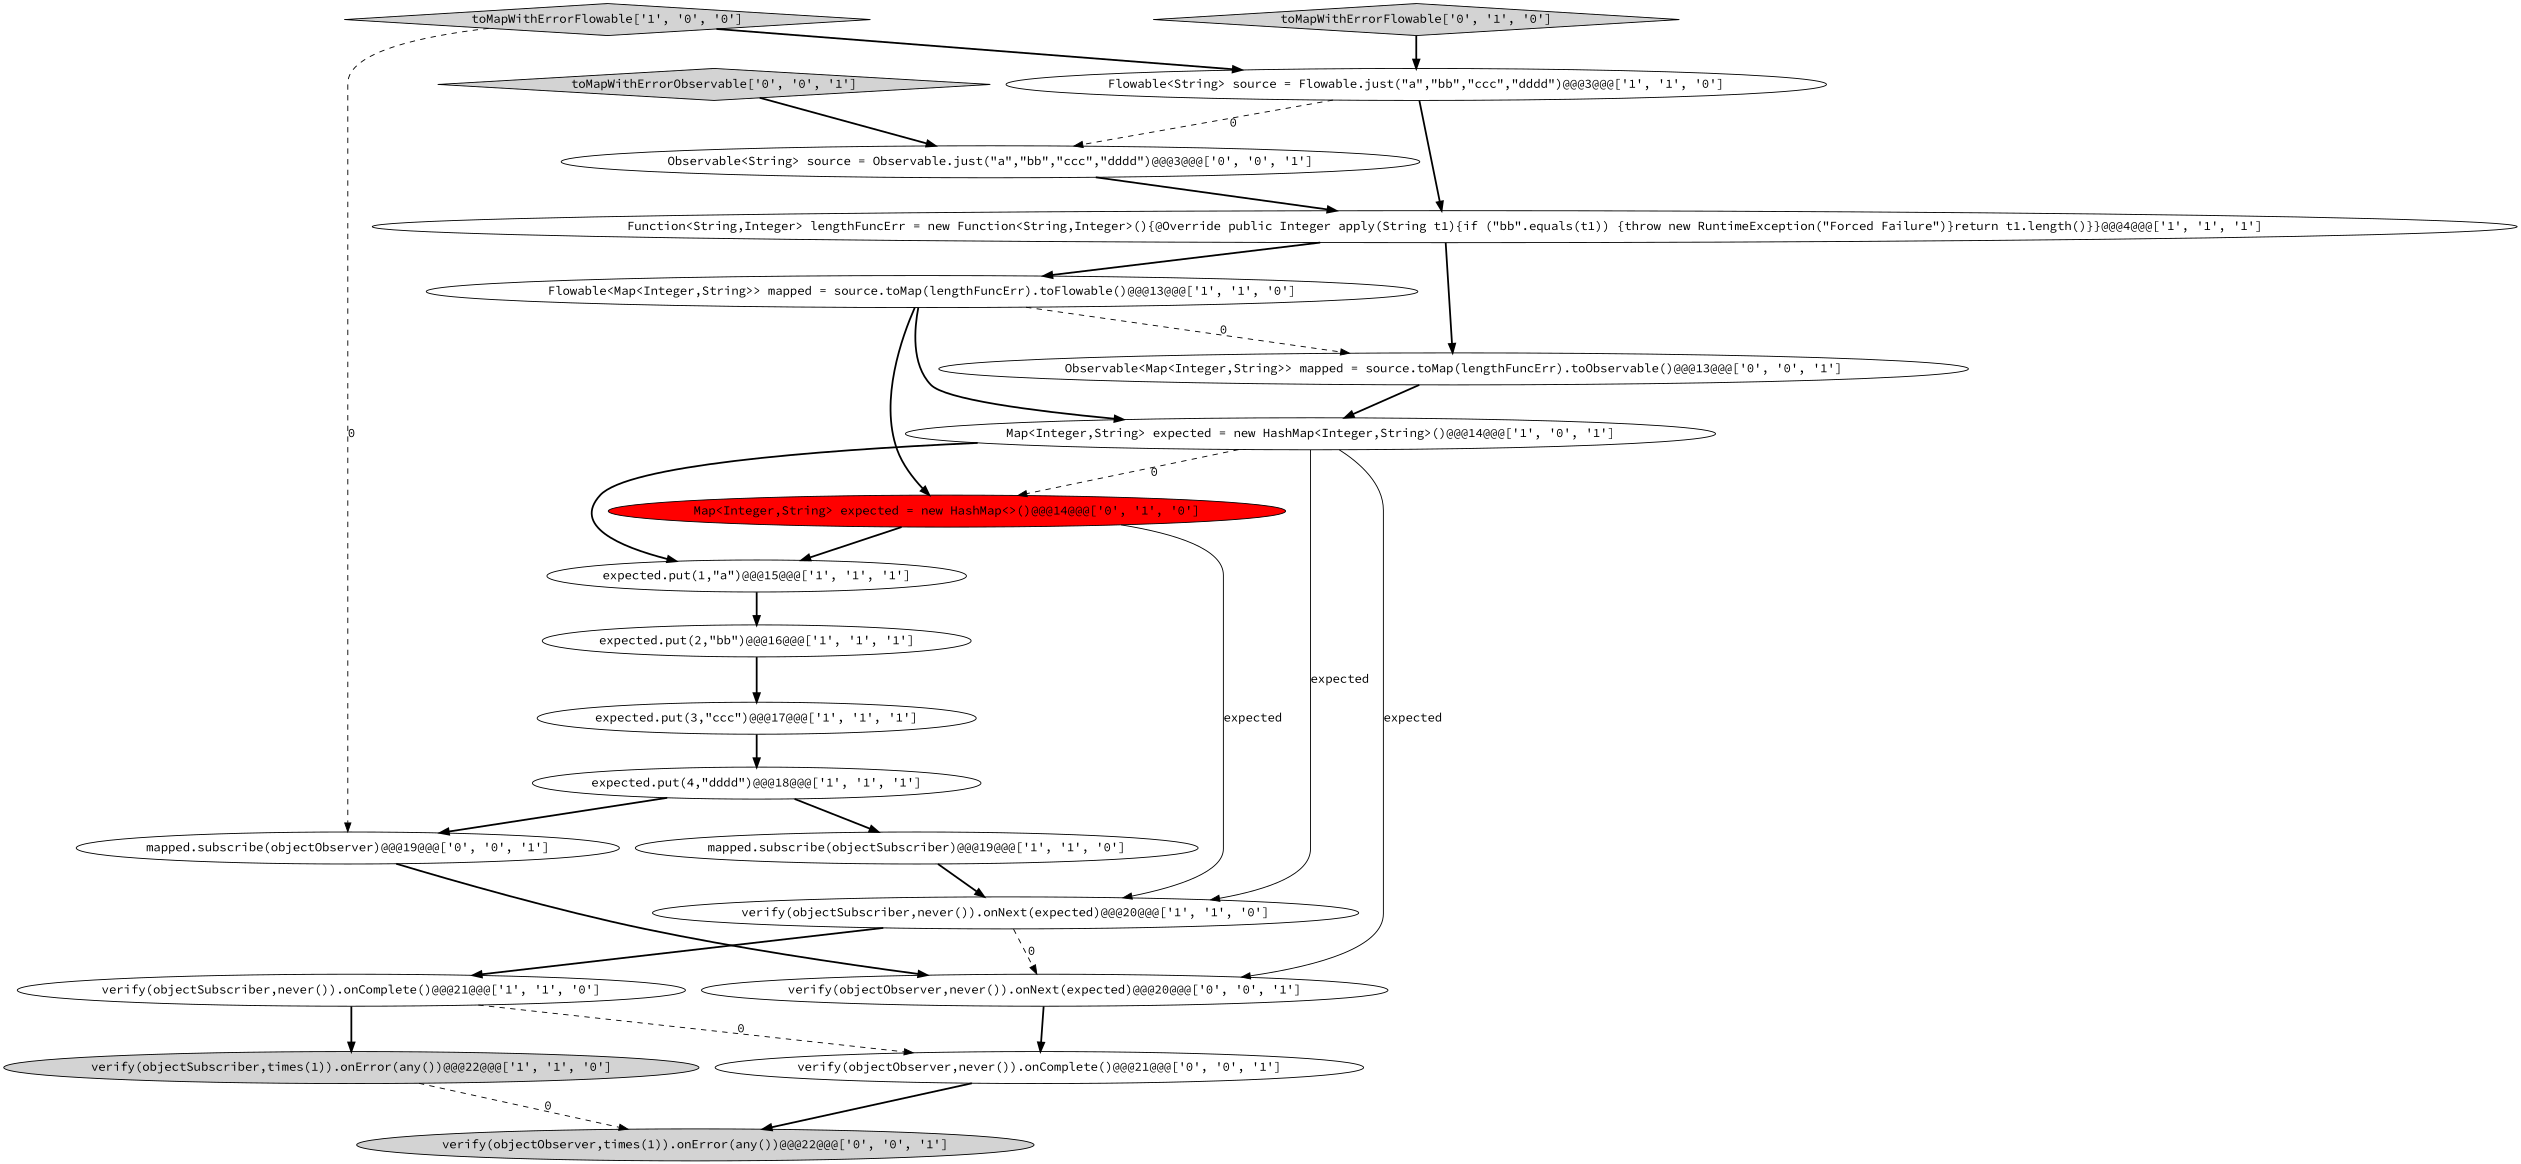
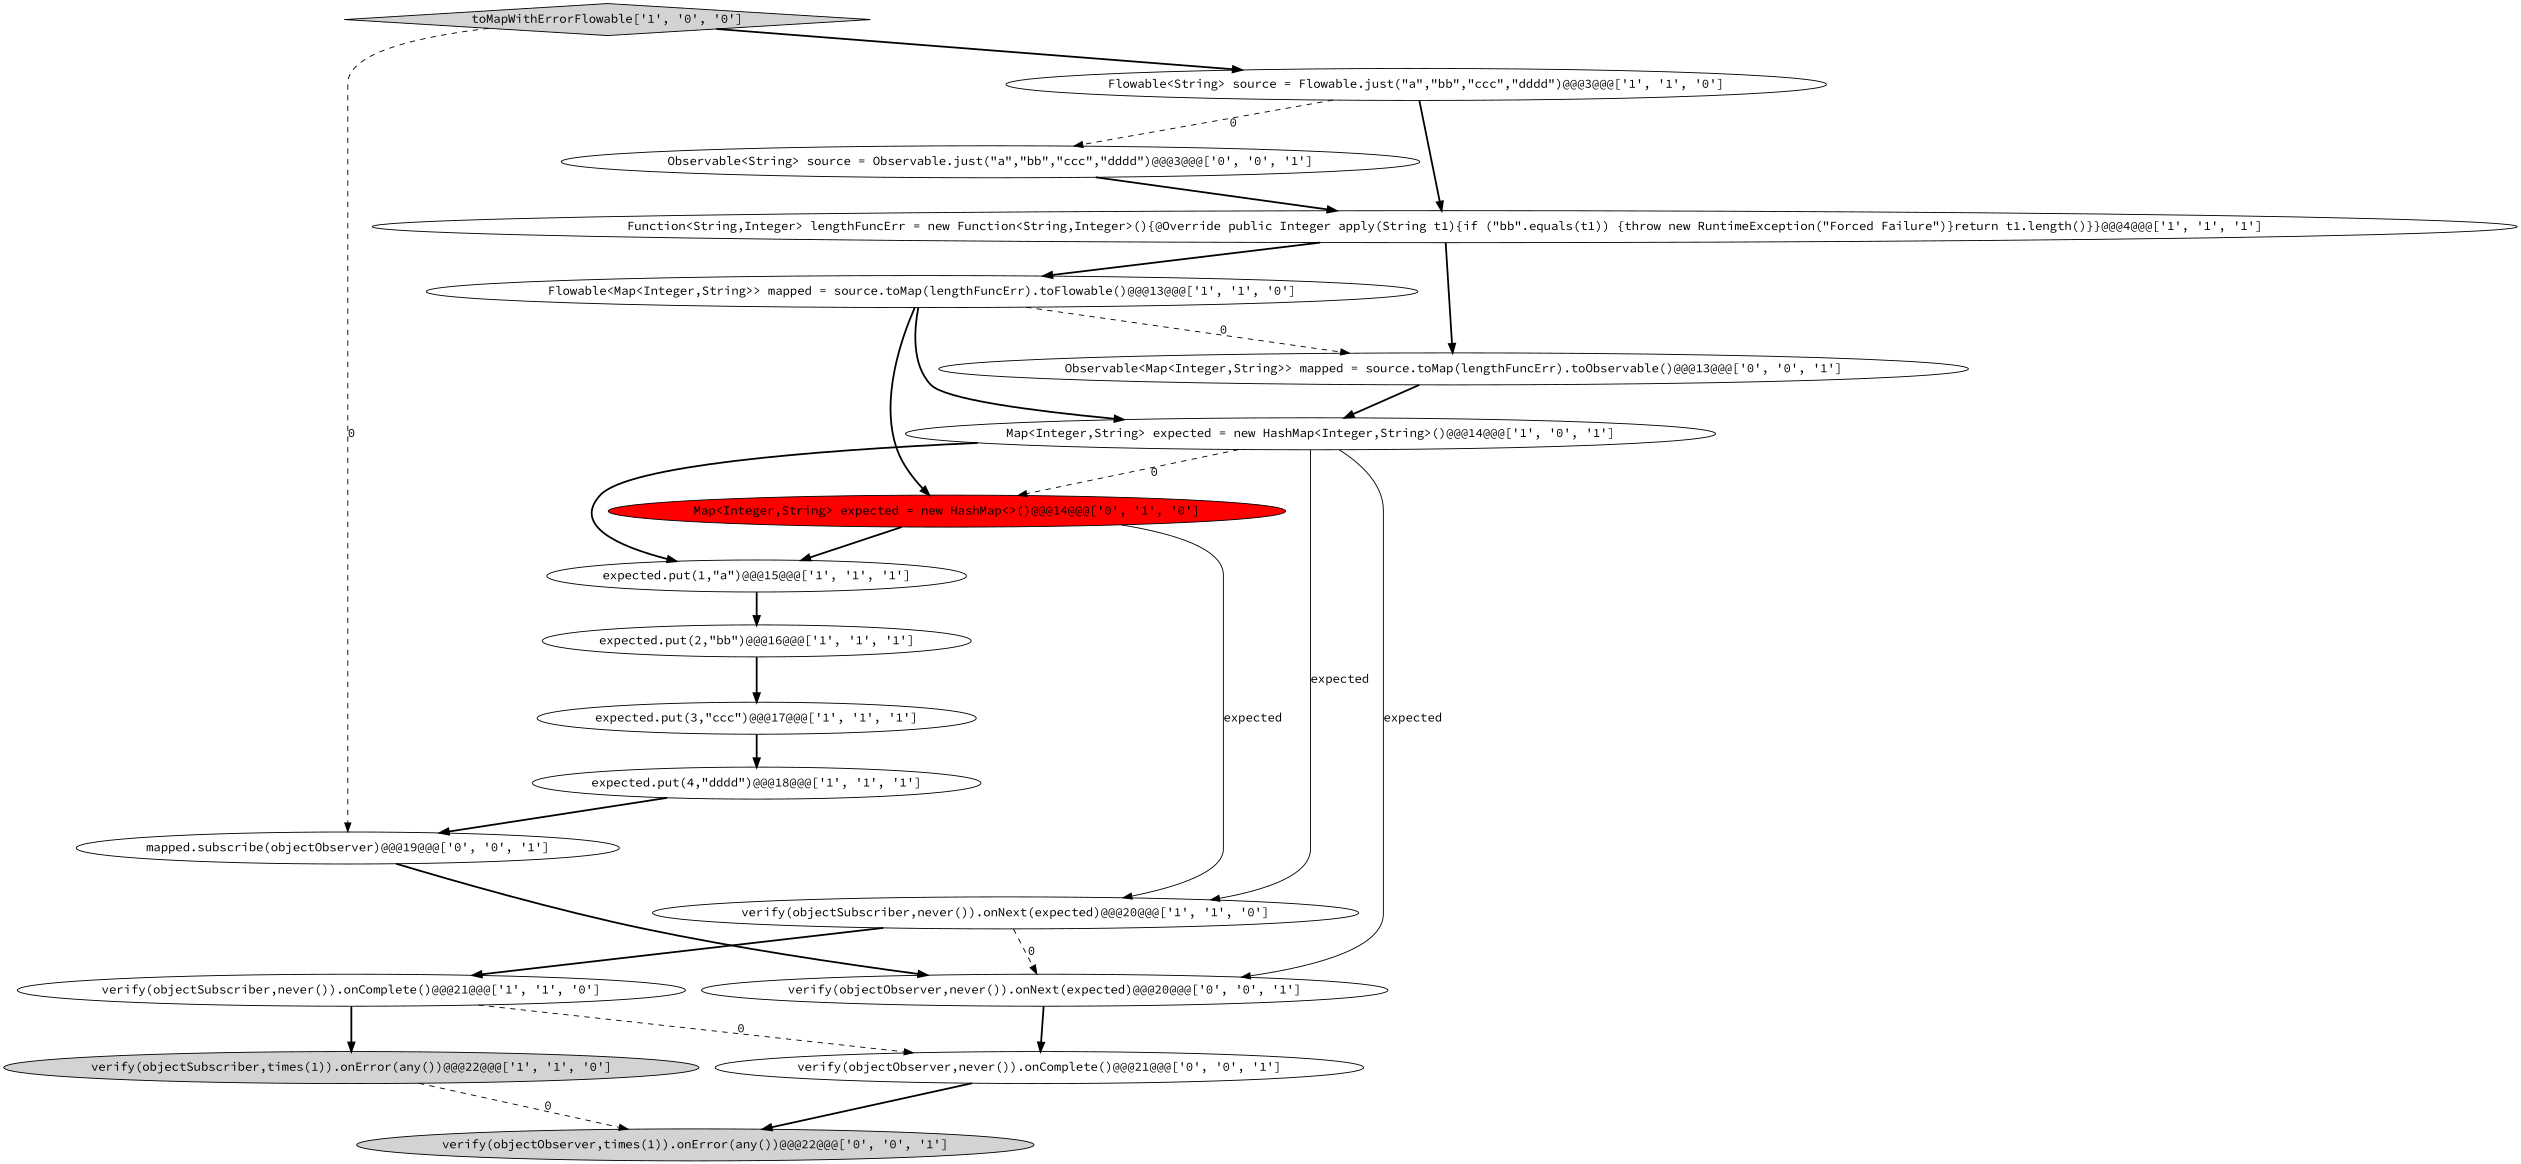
  digraph {
    fontname="Source Code Pro"
    node [fillcolor=white fontname="Source Code Pro" shape=ellipse style=filled]
    edge [fontname="Source Code Pro" style=bold]
    n1 [label="mapped.subscribe(objectObserver)@@@19@@@['0', '0', '1']"]
    n2 [label="verify(objectObserver,never()).onNext(expected)@@@20@@@['0', '0', '1']"]
    n3 [label="verify(objectObserver,never()).onComplete()@@@21@@@['0', '0', '1']"]
    n4 [label="Map<Integer,String> expected = new HashMap<Integer,String>()@@@14@@@['1', '0', '1']"]
    n5 [fillcolor=red label="Map<Integer,String> expected = new HashMap<>()@@@14@@@['0', '1', '0']"]
    n6 [label="verify(objectSubscriber,never()).onNext(expected)@@@20@@@['1', '1', '0']"]
    n7 [label="expected.put(1,\"a\")@@@15@@@['1', '1', '1']"]
    n8 [label="verify(objectSubscriber,never()).onComplete()@@@21@@@['1', '1', '0']"]
    n9 [label="expected.put(2,\"bb\")@@@16@@@['1', '1', '1']"]
-   n10 [fillcolor=lightgray label="toMapWithErrorObservable['0', '0', '1']" shape=diamond]
    n11 [label="Observable<String> source = Observable.just(\"a\",\"bb\",\"ccc\",\"dddd\")@@@3@@@['0', '0', '1']"]
    n12 [label="Function<String,Integer> lengthFuncErr = new Function<String,Integer>(){@Override public Integer apply(String t1){if (\"bb\".equals(t1)) {throw new RuntimeException(\"Forced Failure\")}return t1.length()}}@@@4@@@['1', '1', '1']"]
    n13 [fillcolor=lightgray label="verify(objectObserver,times(1)).onError(any())@@@22@@@['0', '0', '1']"]
    n14 [label="Observable<Map<Integer,String>> mapped = source.toMap(lengthFuncErr).toObservable()@@@13@@@['0', '0', '1']"]
    n15 [fillcolor=lightgray label="verify(objectSubscriber,times(1)).onError(any())@@@22@@@['1', '1', '0']"]
    n16 [fillcolor=lightgray label="toMapWithErrorFlowable['1', '0', '0']" shape=diamond]
    n17 [label="Flowable<String> source = Flowable.just(\"a\",\"bb\",\"ccc\",\"dddd\")@@@3@@@['1', '1', '0']"]
    n18 [label="Flowable<Map<Integer,String>> mapped = source.toMap(lengthFuncErr).toFlowable()@@@13@@@['1', '1', '0']"]
    n19 [label="expected.put(3,\"ccc\")@@@17@@@['1', '1', '1']"]
    n20 [label="expected.put(4,\"dddd\")@@@18@@@['1', '1', '1']"]
-   n21 [label="mapped.subscribe(objectSubscriber)@@@19@@@['1', '1', '0']"]
-   n22 [fillcolor=lightgray label="toMapWithErrorFlowable['0', '1', '0']" shape=diamond]
    n1 -> n2
    n2 -> n3
    n3 -> n13
    n4 -> n2 [label=expected style=solid]
    n4 -> n5 [label=0 style=dashed]
    n4 -> n6 [label=expected style=solid]
    n4 -> n7
    n5 -> n6 [label=expected style=solid]
    n5 -> n7
    n6 -> n2 [label=0 style=dashed]
    n6 -> n8
    n7 -> n9
    n8 -> n3 [label=0 style=dashed]
    n8 -> n15
    n9 -> n19
-   n10 -> n11
    n11 -> n12
    n12 -> n14
    n12 -> n18
    n14 -> n4
    n15 -> n13 [label=0 style=dashed]
    n16 -> n1 [label=0 style=dashed]
    n16 -> n17
    n17 -> n11 [label=0 style=dashed]
    n17 -> n12
    n18 -> n4
    n18 -> n5
    n18 -> n14 [label=0 style=dashed]
    n19 -> n20
    n20 -> n1
-   n20 -> n21
-   n21 -> n6
-   n22 -> n17
  }
